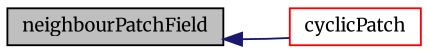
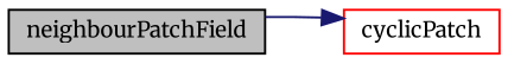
  digraph {
    rankdir=LR
    fontname=Merriweather
    node [fontname=Merriweather fontsize=10 shape=record]
    n1 [color=black fillcolor=grey75 fontcolor=black height=0.2 label=neighbourPatchField style=filled width=0.4]
    n2 [color=red height=0.2 label=cyclicPatch width=0.4]
-   n1 -> n2 [color=midnightblue dir=back fontname=Merriweather fontsize=10 labelfontname=Helvetica labelfontsize=10 style=solid]
+   n2 -> n1 [color=midnightblue dir=back fontname=Merriweather fontsize=10 labelfontname=Helvetica labelfontsize=10 style=solid]
  }
